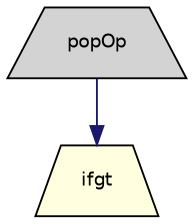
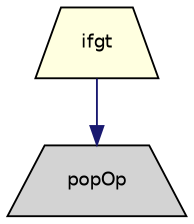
  digraph {
    rankdir=TB
    node [color=black fontname=Helvetica fontsize=10 shape=trapezium style=filled]
    n1 [fillcolor=lightyellow fontcolor=black height=0.2 label=ifgt width=0.4]
    n2 [fillcolor=lightgrey height=0.2 label=popOp width=0.4]
-   n2 -> n1 [color=midnightblue fontname=Helvetica fontsize=10 labelfontname=Helvetica labelfontsize=10 style=solid]
+   n1 -> n2 [color=midnightblue fontname=Helvetica fontsize=10 labelfontname=Helvetica labelfontsize=10 style=solid]
  }
